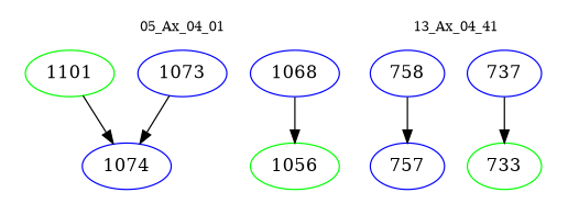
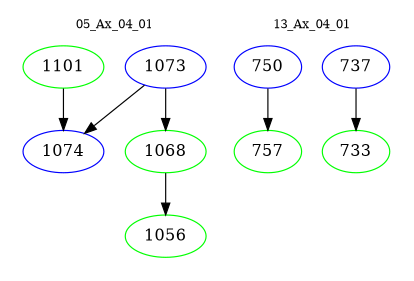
  digraph {
    node [color=blue]
    edge [color=black]
    n1 [label=1073]
-   n2 [label=1068]
+   n2 [color=green label=1068]
    n3 [label=1074]
    n4 [color=green label=1056]
    n5 [color=green label=1101]
    n6 [label=737]
-   n7 [label=758]
+   n7 [label=750]
    n8 [color=green label=733]
-   n9 [label=757]
+   n9 [color=green label=757]
    subgraph cluster_1 {
      color=white
      fontsize=10
      label="05_Ax_04_01"
      n1
      n2
      n3
      n4
      n5
    }
    subgraph cluster_2 {
      color=white
      fontsize=10
-     label="13_Ax_04_41"
+     label="13_Ax_04_01"
      n6
      n7
      n8
      n9
    }
+   n1 -> n2
    n1 -> n3
    n2 -> n4
    n5 -> n3
    n6 -> n8
    n7 -> n9
  }
